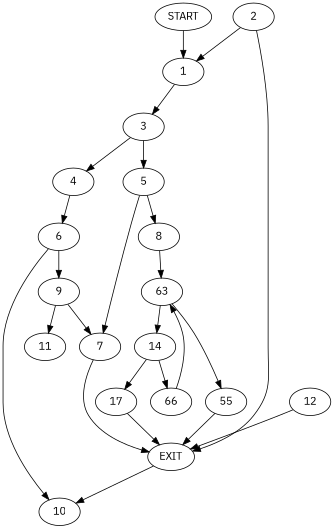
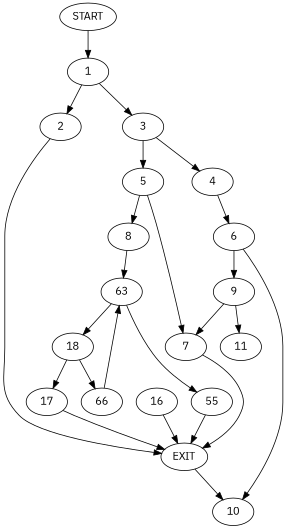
  digraph {
    fontname="IBM Plex Sans"
    node [fontname="IBM Plex Sans"]
    edge [fontname="IBM Plex Sans"]
    n1 [label=START]
    1
    2
    3
    n5 [label=EXIT]
    10
    4
    5
    6
    7
    8
    9
    n13 [label=63]
    11
-   14
+   14 [label=18]
    n16 [label=55]
-   12
+   12 [label=16]
    n18 [label=66]
    17
    n1 -> 1
-   2 -> 1
+   1 -> 2
    1 -> 3
    2 -> n5
    3 -> 4
    3 -> 5
    n5 -> 10
    4 -> 6
    5 -> 7
    5 -> 8
    6 -> 10
    6 -> 9
    7 -> n5
    8 -> n13
    9 -> 7
    9 -> 11
    n13 -> 14
    n13 -> n16
    14 -> n18
    14 -> 17
    n16 -> n5
    12 -> n5
    n18 -> n13
    17 -> n5
  }
